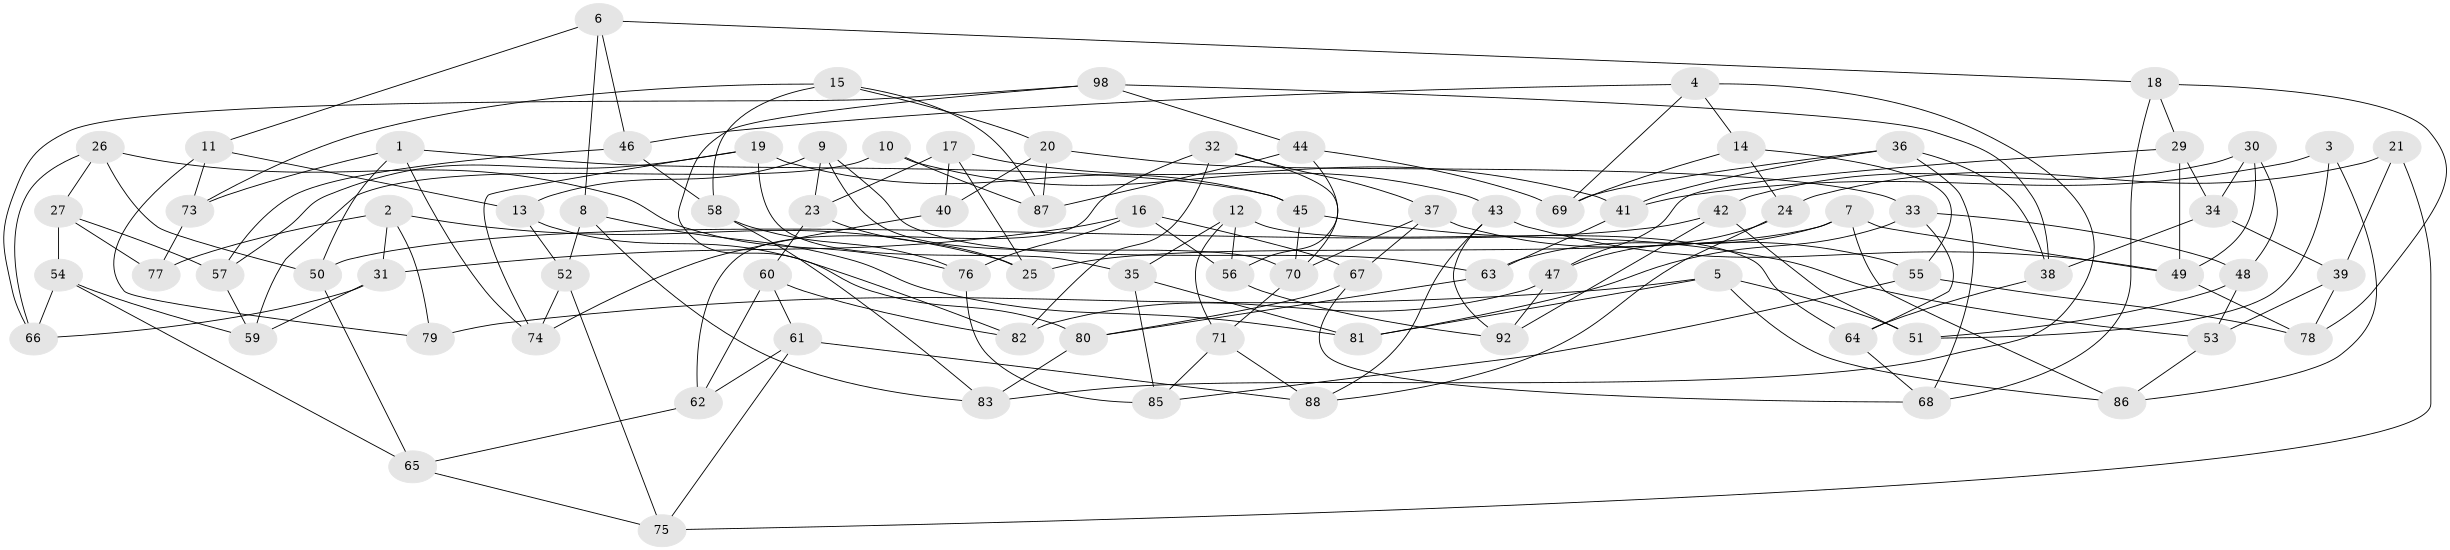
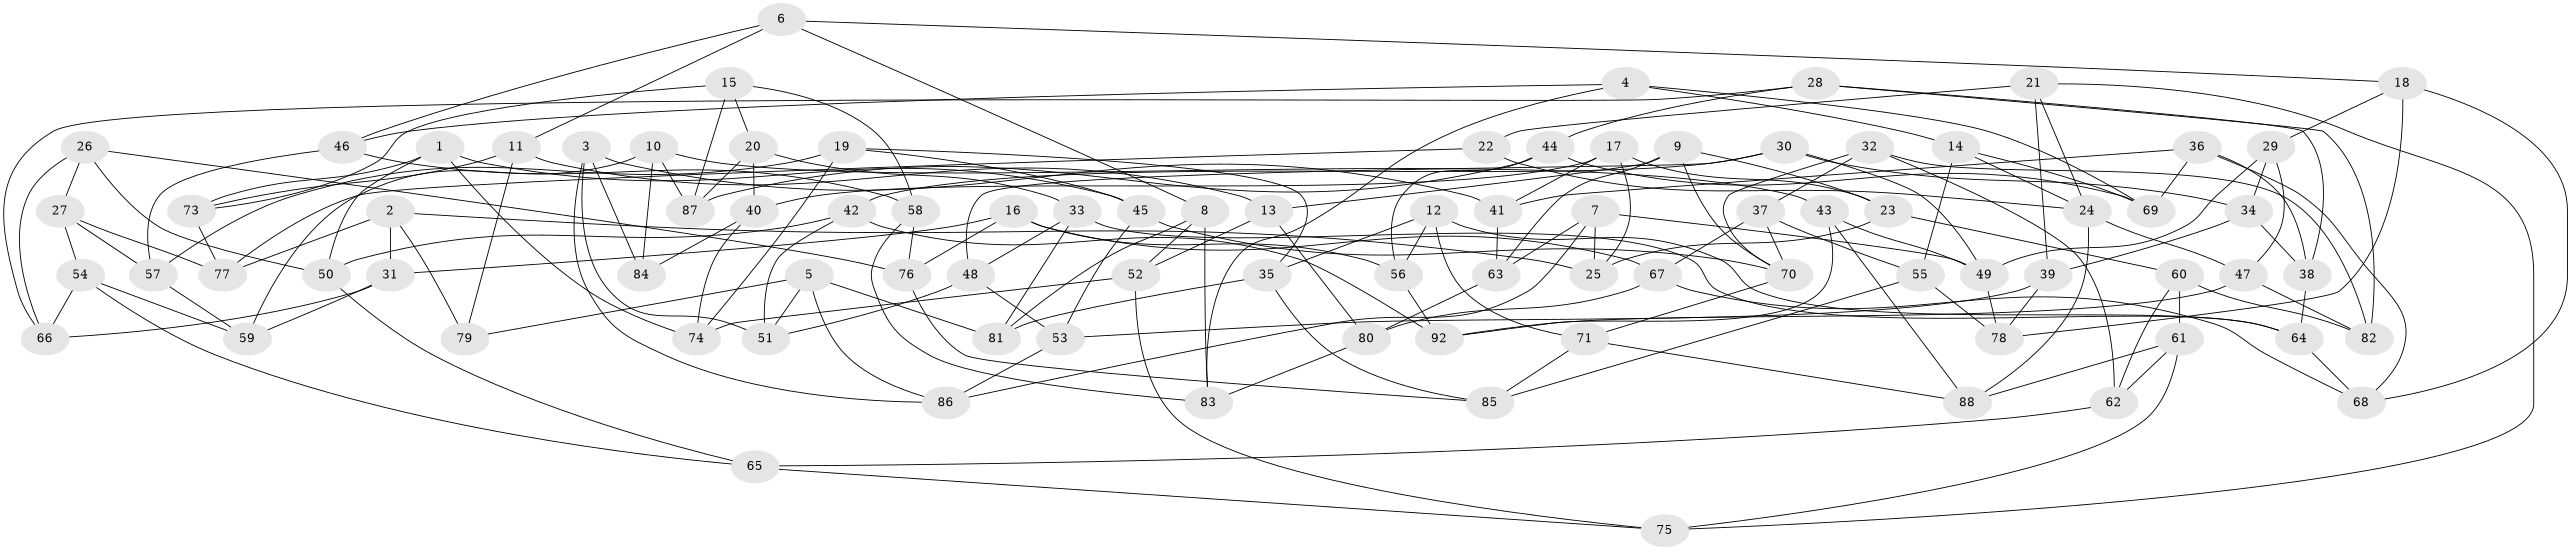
  graph {
    node [color=gray90 style=filled]
    1
    45
    50
    73
    74
    70
    53
    65
    77
    2
    25
    31
    79
    59
    66
    3
    41
    51
+   84
    86
    63
    4
    14
    46
    69
    83
    24
    55
    58
    57
    5
    81
    6
    8
    11
    18
    52
    13
    29
    68
    78
    7
    49
    80
    75
    9
    23
    60
    10
    43
    87
    88
    n53 [label=92]
    12
    35
    56
    64
    71
    85
    47
    15
    20
    40
    33
    76
    16
    67
    17
    34
    19
    48
    21
+   22
    39
    82
    62
    61
    26
    27
    54
-   28 [label=98]
+   28
    38
    44
    30
    42
    32
    37
    36
    1 -- 45
    1 -- 50
    1 -- 73
    1 -- 74
    45 -- 70
    45 -- 53
    50 -- 65
    73 -- 77
    70 -- 71
    53 -- 86
    65 -- 75
    2 -- 77
    2 -- 25
    2 -- 31
    2 -- 79
    31 -- 59
    31 -- 66
    3 -- 41
    3 -- 51
+   3 -- 84
    3 -- 86
    41 -- 63
    63 -- 80
    4 -- 14
    4 -- 46
    4 -- 69
    4 -- 83
    14 -- 69
    14 -- 24
    14 -- 55
    46 -- 58
    46 -- 57
    24 -- 88
    24 -- 47
    55 -- 78
    55 -- 85
    58 -- 83
    58 -- 76
    57 -- 59
    5 -- 79
    5 -- 51
    5 -- 86
    5 -- 81
    6 -- 46
    6 -- 8
    6 -- 11
    6 -- 18
    8 -- 83
    8 -- 81
    8 -- 52
    11 -- 73
    11 -- 79
    11 -- 13
    18 -- 29
    18 -- 68
    18 -- 78
    52 -- 74
    52 -- 75
    13 -- 52
    13 -- 80
    29 -- 49
    29 -- 47
    29 -- 34
    7 -- 25
    7 -- 86
    7 -- 63
    7 -- 49
    49 -- 78
    80 -- 83
    9 -- 70
    9 -- 63
    9 -- 13
    9 -- 23
    23 -- 25
    23 -- 60
    60 -- 82
    60 -- 62
    60 -- 61
    10 -- 59
+   10 -- 84
    10 -- 43
    10 -- 87
    43 -- 49
    43 -- 88
    43 -- n53
    12 -- 35
    12 -- 56
    12 -- 64
    12 -- 71
    35 -- 81
    35 -- 85
    56 -- n53
    64 -- 68
    71 -- 88
    71 -- 85
    47 -- n53
    47 -- 82
    15 -- 73
    15 -- 58
    15 -- 87
    15 -- 20
    20 -- 87
    20 -- 40
    20 -- 33
    40 -- 74
+   40 -- 84
    33 -- 81
    33 -- 64
    33 -- 48
    76 -- 85
    16 -- 31
    16 -- 56
    16 -- 76
    16 -- 67
    67 -- 68
    67 -- 80
    17 -- 25
    17 -- 41
    17 -- 23
    17 -- 40
    34 -- 39
    34 -- 38
    19 -- 45
    19 -- 74
    19 -- 57
    19 -- 35
    48 -- 53
    48 -- 51
    21 -- 24
    21 -- 75
+   21 -- 22
    21 -- 39
+   22 -- 77
+   22 -- 24
    39 -- 53
    39 -- 78
    62 -- 65
    61 -- 75
    61 -- 88
    61 -- 62
    26 -- 50
    26 -- 66
    26 -- 76
    26 -- 27
    27 -- 77
    27 -- 57
    27 -- 54
    54 -- 65
    54 -- 59
    54 -- 66
    28 -- 66
    28 -- 82
    28 -- 38
    28 -- 44
    38 -- 64
    44 -- 69
    44 -- 87
    44 -- 56
    30 -- 49
    30 -- 34
    30 -- 48
    30 -- 42
    42 -- 50
    42 -- 51
    42 -- n53
    32 -- 70
    32 -- 82
    32 -- 62
    32 -- 37
    37 -- 70
    37 -- 55
    37 -- 67
    36 -- 41
    36 -- 69
    36 -- 68
    36 -- 38
  }
